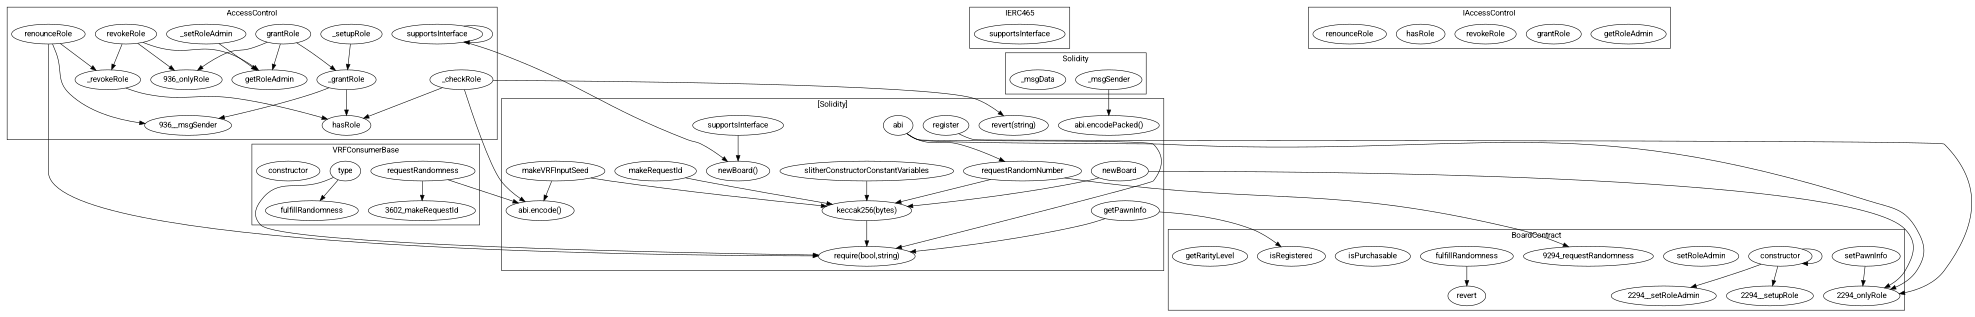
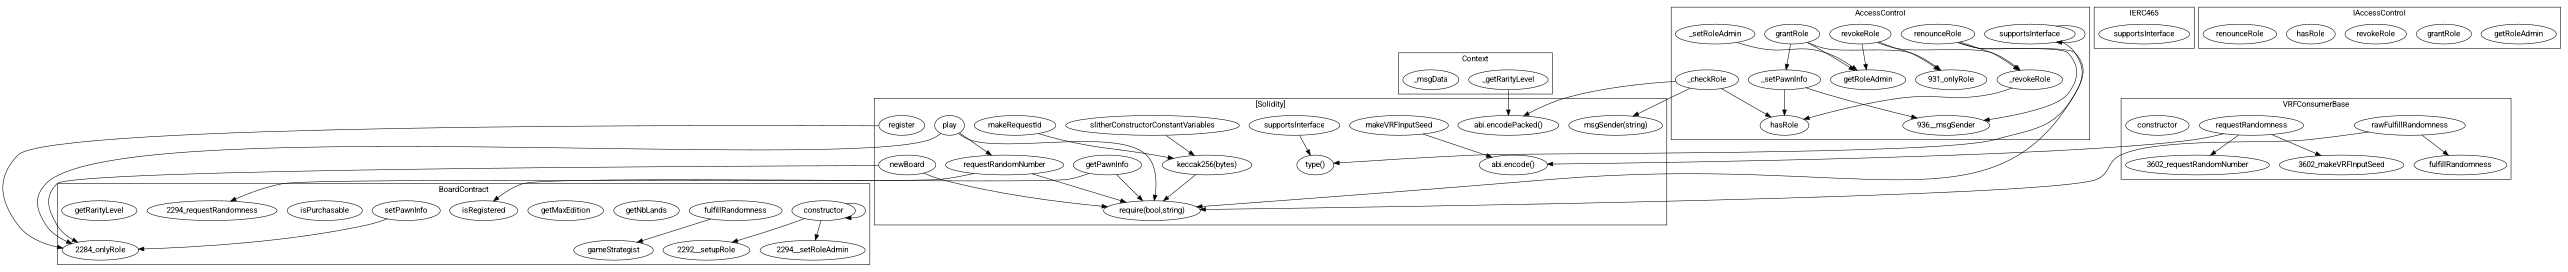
  strict digraph {
    fontname=Roboto
    node [fontname=Roboto]
    edge [fontname=Roboto]
    n1 [label=revokeRole]
    n2 [label=_revokeRole]
    n3 [label=getRoleAdmin]
-   "936_onlyRole"
-   n5 [label=_setupRole]
-   n6 [label=_grantRole]
+   "936_onlyRole" [label="931_onlyRole"]
+   n6 [label=_setPawnInfo]
    n7 [label=supportsInterface]
    n8 [label=_checkRole]
    n9 [label=hasRole]
    "936__msgSender"
    n11 [label=_setRoleAdmin]
    n12 [label=grantRole]
    n13 [label=renounceRole]
-   n14 [label=type]
+   n14 [label=rawFulfillRandomness]
    n15 [label=fulfillRandomness]
    n16 [label=requestRandomness]
-   "3602_makeRequestId"
+   "3602_makeRequestId" [label="3602_requestRandomNumber"]
+   "3602_makeVRFInputSeed"
    n19 [label=constructor]
-   n20 [label=_msgSender]
+   n20 [label=_getRarityLevel]
    n21 [label=_msgData]
-   "type()" [label="newBoard()"]
-   "revert(string)"
+   "type()"
+   "revert(string)" [label="msgSender(string)"]
    "abi.encodePacked()"
    "require(bool,string)"
    "abi.encode()"
    n27 [label=register]
-   n28 [label=abi]
+   n28 [label=play]
    n29 [label=requestRandomNumber]
    n30 [label=newBoard]
    n31 [label=slitherConstructorConstantVariables]
    "keccak256(bytes)"
    n33 [label=getPawnInfo]
    n34 [label=supportsInterface]
    n35 [label=makeVRFInputSeed]
    n36 [label=makeRequestId]
    n37 [label=constructor]
-   "2294__setupRole"
+   "2294__setupRole" [label="2292__setupRole"]
    "2294__setRoleAdmin"
    n40 [label=setPawnInfo]
-   "2294_onlyRole"
-   n42 [label=revert]
-   n44 [label=setRoleAdmin]
-   "2294_requestRandomness" [label="9294_requestRandomness"]
+   "2294_onlyRole" [label="2284_onlyRole"]
+   n42 [label=gameStrategist]
+   n43 [label=getNbLands]
+   n44 [label=getMaxEdition]
+   "2294_requestRandomness"
    n46 [label=fulfillRandomness]
    n47 [label=isPurchasable]
    n48 [label=isRegistered]
    n49 [label=getRarityLevel]
    n50 [label=supportsInterface]
    n51 [label=getRoleAdmin]
    n52 [label=grantRole]
    n53 [label=revokeRole]
    n54 [label=hasRole]
    n55 [label=renounceRole]
    subgraph cluster_1 {
      label=AccessControl
      n1
      n2
      n3
      "936_onlyRole"
-     n5
      n6
      n7
      n8
      n9
      "936__msgSender"
      n11
      n12
      n13
    }
    subgraph cluster_2 {
      label=VRFConsumerBase
      n14
      n15
      n16
      "3602_makeRequestId"
+     "3602_makeVRFInputSeed"
      n19
    }
    subgraph cluster_3 {
-     label=Solidity
+     label=Context
      n20
      n21
    }
    subgraph cluster_4 {
      label="[Solidity]"
      "type()"
      "revert(string)"
      "abi.encodePacked()"
      "require(bool,string)"
      "abi.encode()"
      n27
      n28
      n29
      n30
      n31
      "keccak256(bytes)"
      n33
      n34
      n35
      n36
    }
    subgraph cluster_5 {
      label=BoardContract
      n37
      "2294__setupRole"
      "2294__setRoleAdmin"
      n40
      "2294_onlyRole"
      n42
+     n43
      n44
      "2294_requestRandomness"
      n46
      n47
      n48
      n49
    }
    subgraph cluster_6 {
      label=ERC165
    }
    subgraph cluster_7 {
      label=VRFRequestIDBase
    }
    subgraph cluster_8 {
      label=IERC465
      n50
    }
    subgraph cluster_9 {
      label=IAccessControl
      n51
      n52
      n53
      n54
      n55
    }
    n1 -> n2
    n1 -> n3
    n1 -> "936_onlyRole"
    n2 -> n9
-   n5 -> n6
    n6 -> n9
    n6 -> "936__msgSender"
    n7 -> n7
    n7 -> "type()"
    n8 -> n9
    n8 -> "revert(string)"
-   n8 -> "abi.encode()"
+   n8 -> "abi.encodePacked()"
    n11 -> n3
    n12 -> n3
    n12 -> "936_onlyRole"
    n12 -> n6
    n13 -> n2
    n13 -> "936__msgSender"
    n13 -> "require(bool,string)"
    n14 -> n15
    n14 -> "require(bool,string)"
    n16 -> "3602_makeRequestId"
+   n16 -> "3602_makeVRFInputSeed"
    n16 -> "abi.encode()"
    n20 -> "abi.encodePacked()"
    n27 -> "2294_onlyRole"
    n28 -> "require(bool,string)"
    n28 -> n29
    n28 -> "2294_onlyRole"
-   n29 -> "keccak256(bytes)"
+   n29 -> "require(bool,string)"
    n29 -> "2294_requestRandomness"
-   n30 -> "keccak256(bytes)"
+   n30 -> "require(bool,string)"
    n30 -> "2294_onlyRole"
    n31 -> "keccak256(bytes)"
    "keccak256(bytes)" -> "require(bool,string)"
    n33 -> "require(bool,string)"
    n33 -> n48
    n34 -> "type()"
    n35 -> "abi.encode()"
-   n35 -> "keccak256(bytes)"
    n36 -> "keccak256(bytes)"
    n37 -> n37
    n37 -> "2294__setupRole"
    n37 -> "2294__setRoleAdmin"
    n40 -> "2294_onlyRole"
    n46 -> n42
  }
